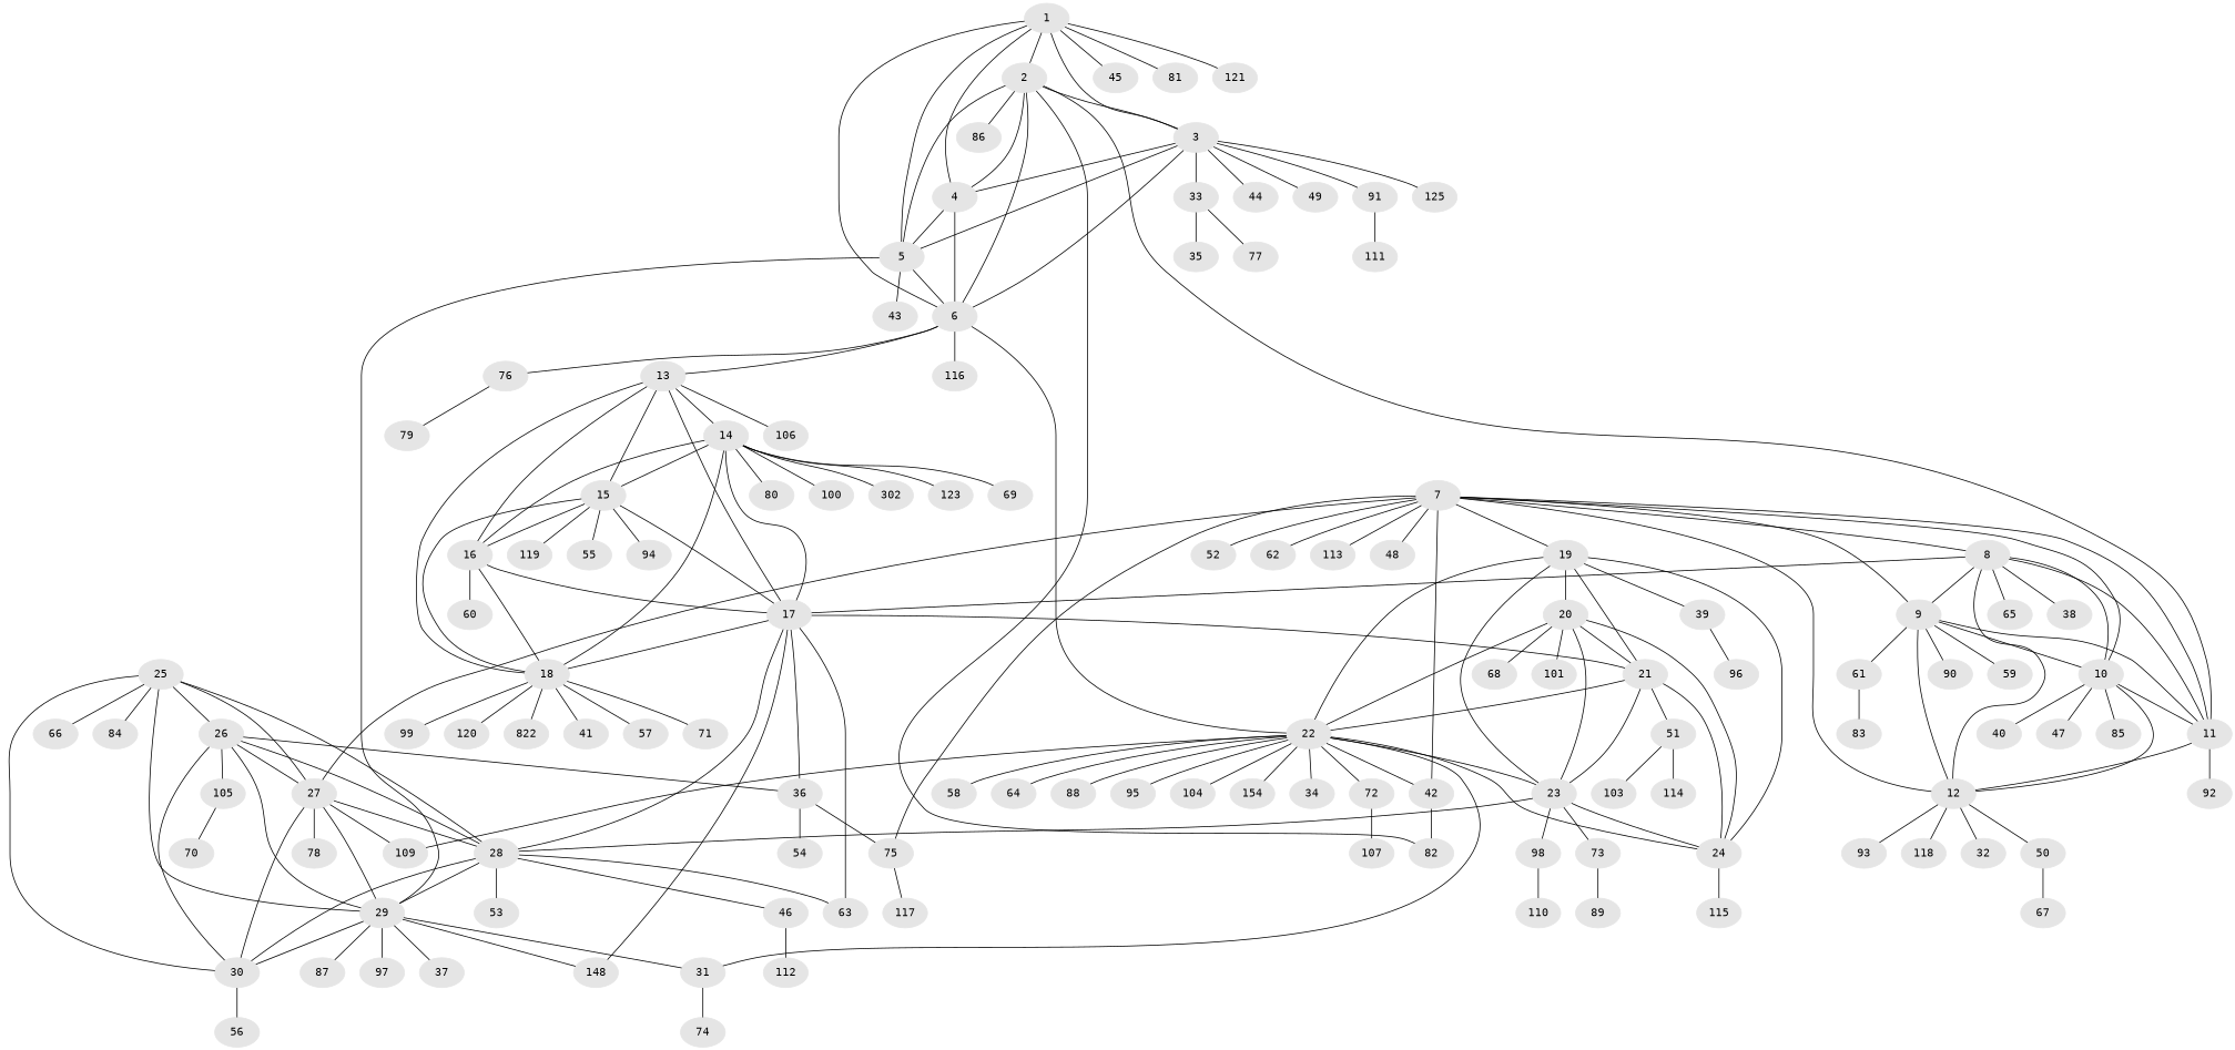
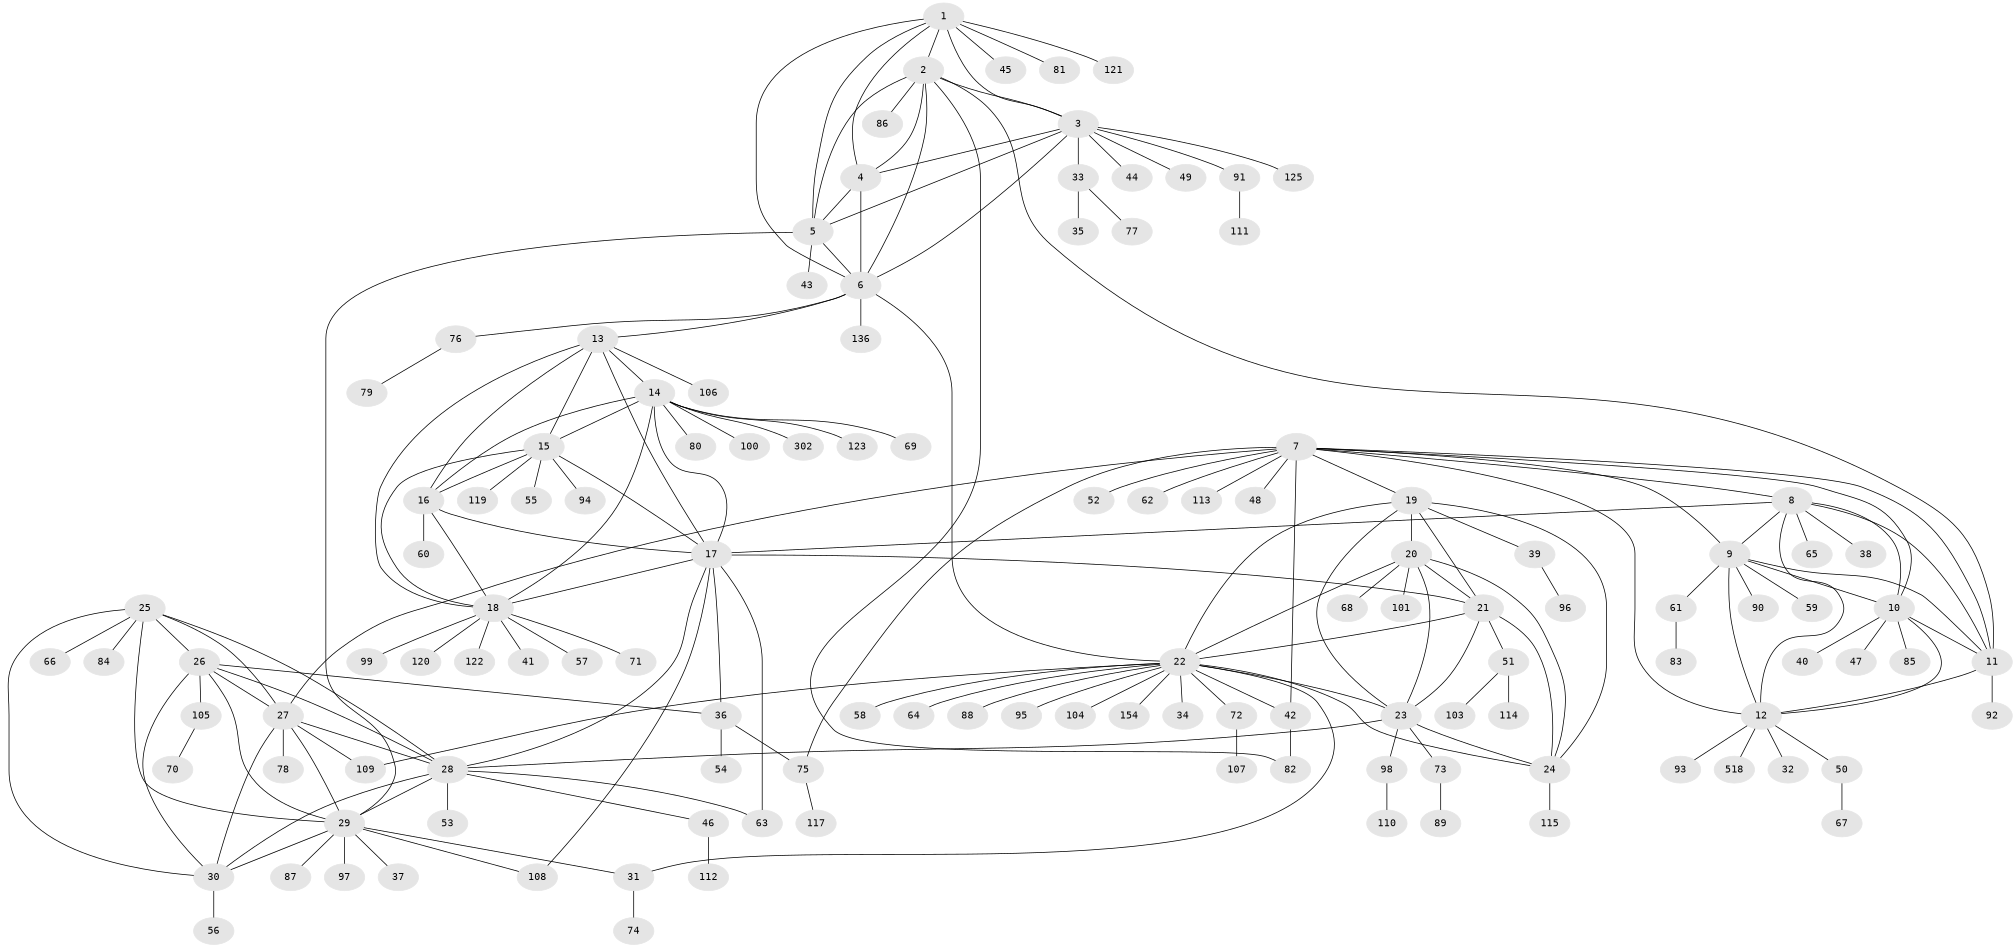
  graph {
    fontname="DejaVu Sans Mono"
    node [color=gray90 fontname="DejaVu Sans Mono" style=filled]
    edge [fontname="DejaVu Sans Mono"]
    1
    2
    3
    4
    5
    6
    45
    81
    121
    11
    82
    86
    33
    44
    49
    91
    125
    29
    43
    13
    22
    76
-   116
+   116 [label=136]
    12
    92
    35
    77
    111
-   108 [label=148]
+   108
    31
    30
    37
    87
    97
    17
    14
    15
    16
    18
    106
    42
    23
    24
    34
    58
    64
    72
    88
    95
    104
    109
    n52 [label=154]
    79
    7
    8
    9
    10
    19
    27
    48
    52
    62
    75
    113
    38
    65
    59
    61
    90
    40
    47
    85
    32
    50
    93
-   118
+   118 [label=518]
    21
    20
    39
    28
    78
    117
    36
    63
    83
    67
    69
    80
    100
    n90 [label=302]
    123
    55
    94
    119
    60
    41
    57
    71
    99
    120
-   122 [label=822]
+   122
    51
    46
    53
    54
    68
    101
    73
    98
    115
    96
    103
    114
    74
    107
    89
    110
    25
    26
    66
    84
    105
    56
    70
    112
    1 -- 2
    1 -- 3
    1 -- 4
    1 -- 5
    1 -- 6
    1 -- 45
    1 -- 81
    1 -- 121
    2 -- 3
    2 -- 4
    2 -- 5
    2 -- 6
    2 -- 11
    2 -- 82
    2 -- 86
    3 -- 4
    3 -- 5
    3 -- 6
    3 -- 33
    3 -- 44
    3 -- 49
    3 -- 91
    3 -- 125
    4 -- 5
    4 -- 6
    5 -- 6
    5 -- 29
    5 -- 43
    6 -- 13
    6 -- 22
    6 -- 76
    6 -- 116
    11 -- 12
    11 -- 92
    33 -- 35
    33 -- 77
    91 -- 111
    29 -- 108
    29 -- 31
    29 -- 30
    29 -- 37
    29 -- 87
    29 -- 97
    13 -- 17
    13 -- 14
    13 -- 15
    13 -- 16
    13 -- 18
    13 -- 106
    22 -- 31
    22 -- 42
    22 -- 23
    22 -- 24
    22 -- 34
    22 -- 58
    22 -- 64
    22 -- 72
    22 -- 88
    22 -- 95
    22 -- 104
    22 -- 109
    22 -- n52
    76 -- 79
    12 -- 32
    12 -- 50
    12 -- 93
    12 -- 118
    31 -- 74
    30 -- 56
    17 -- 108
    17 -- 18
    17 -- 21
    17 -- 28
    17 -- 36
    17 -- 63
    14 -- 17
    14 -- 15
    14 -- 16
    14 -- 18
    14 -- 69
    14 -- 80
    14 -- 100
    14 -- n90
    14 -- 123
    15 -- 17
    15 -- 16
    15 -- 18
    15 -- 55
    15 -- 94
    15 -- 119
    16 -- 17
    16 -- 18
    16 -- 60
    18 -- 41
    18 -- 57
    18 -- 71
    18 -- 99
    18 -- 120
    18 -- 122
    42 -- 82
    23 -- 24
    23 -- 28
    23 -- 73
    23 -- 98
    24 -- 115
    72 -- 107
    7 -- 11
    7 -- 12
    7 -- 42
    7 -- 8
    7 -- 9
    7 -- 10
    7 -- 19
    7 -- 27
    7 -- 48
    7 -- 52
    7 -- 62
    7 -- 75
    7 -- 113
    8 -- 11
    8 -- 12
    8 -- 17
    8 -- 9
    8 -- 10
    8 -- 38
    8 -- 65
    9 -- 11
    9 -- 12
    9 -- 10
    9 -- 59
    9 -- 61
    9 -- 90
    10 -- 11
    10 -- 12
    10 -- 40
    10 -- 47
    10 -- 85
    19 -- 22
    19 -- 23
    19 -- 24
    19 -- 21
    19 -- 20
    19 -- 39
    27 -- 29
    27 -- 30
    27 -- 109
    27 -- 28
    27 -- 78
    75 -- 117
    61 -- 83
    50 -- 67
    21 -- 22
    21 -- 23
    21 -- 24
    21 -- 51
    20 -- 22
    20 -- 23
    20 -- 24
    20 -- 21
    20 -- 68
    20 -- 101
    39 -- 96
    28 -- 29
    28 -- 30
    28 -- 63
    28 -- 46
    28 -- 53
    36 -- 75
    36 -- 54
    51 -- 103
    51 -- 114
    46 -- 112
    73 -- 89
    98 -- 110
    25 -- 29
    25 -- 30
    25 -- 27
    25 -- 28
    25 -- 26
    25 -- 66
    25 -- 84
    26 -- 29
    26 -- 30
    26 -- 27
    26 -- 28
    26 -- 36
    26 -- 105
    105 -- 70
  }
